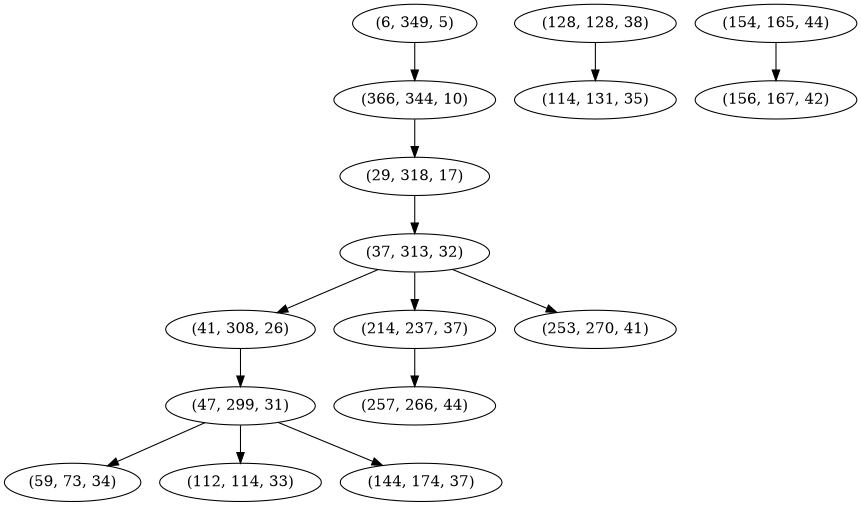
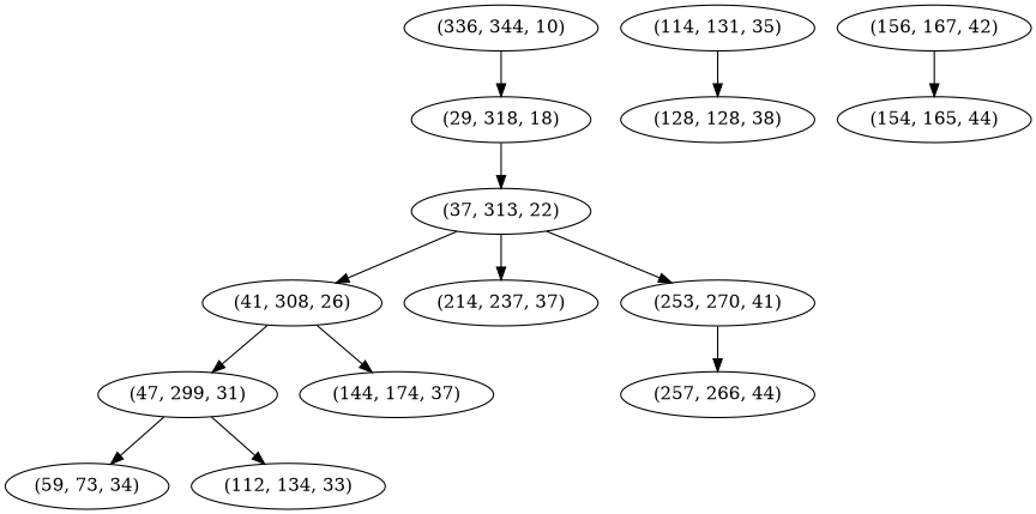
  digraph {
-   "(6, 349, 5)"
-   "(336, 344, 10)" [label="(366, 344, 10)"]
-   "(29, 318, 17)"
-   "(37, 313, 22)" [label="(37, 313, 32)"]
+   "(336, 344, 10)"
+   "(29, 318, 17)" [label="(29, 318, 18)"]
+   "(37, 313, 22)"
    "(41, 308, 26)"
    "(214, 237, 37)"
    "(253, 270, 41)"
    "(47, 299, 31)"
    n9 [label="(59, 73, 34)"]
-   "(112, 134, 33)" [label="(112, 114, 33)"]
+   "(112, 134, 33)"
    "(144, 174, 37)"
    "(257, 266, 44)"
    n13 [label="(128, 128, 38)"]
    "(114, 131, 35)"
    n15 [label="(156, 167, 42)"]
    "(154, 165, 44)"
-   "(6, 349, 5)" -> "(336, 344, 10)"
    "(336, 344, 10)" -> "(29, 318, 17)"
    "(29, 318, 17)" -> "(37, 313, 22)"
    "(37, 313, 22)" -> "(41, 308, 26)"
    "(37, 313, 22)" -> "(214, 237, 37)"
    "(37, 313, 22)" -> "(253, 270, 41)"
    "(41, 308, 26)" -> "(47, 299, 31)"
-   "(214, 237, 37)" -> "(257, 266, 44)"
+   "(253, 270, 41)" -> "(257, 266, 44)"
    "(47, 299, 31)" -> n9
    "(47, 299, 31)" -> "(112, 134, 33)"
-   "(47, 299, 31)" -> "(144, 174, 37)"
-   n13 -> "(114, 131, 35)"
-   "(154, 165, 44)" -> n15
+   "(41, 308, 26)" -> "(144, 174, 37)"
+   "(114, 131, 35)" -> n13
+   n15 -> "(154, 165, 44)"
  }
